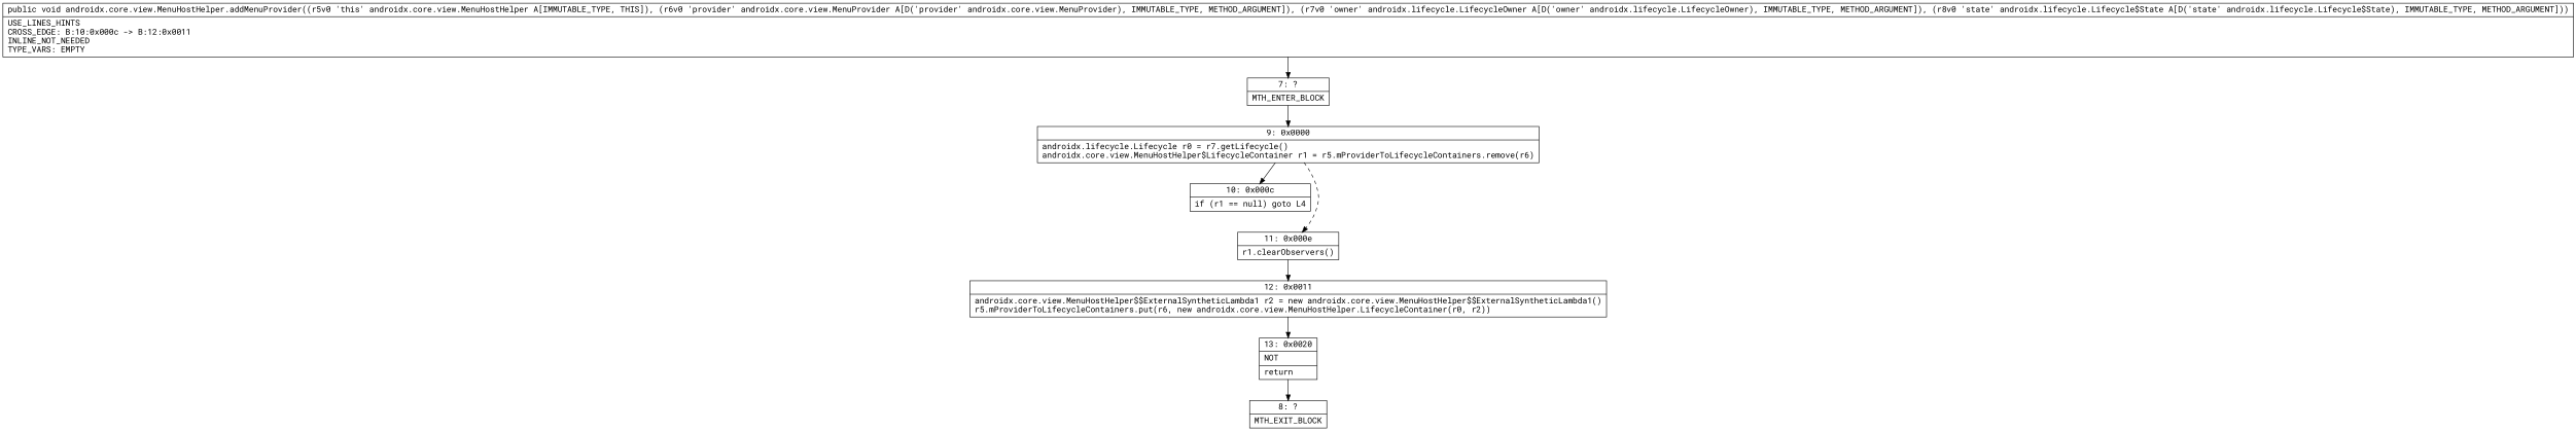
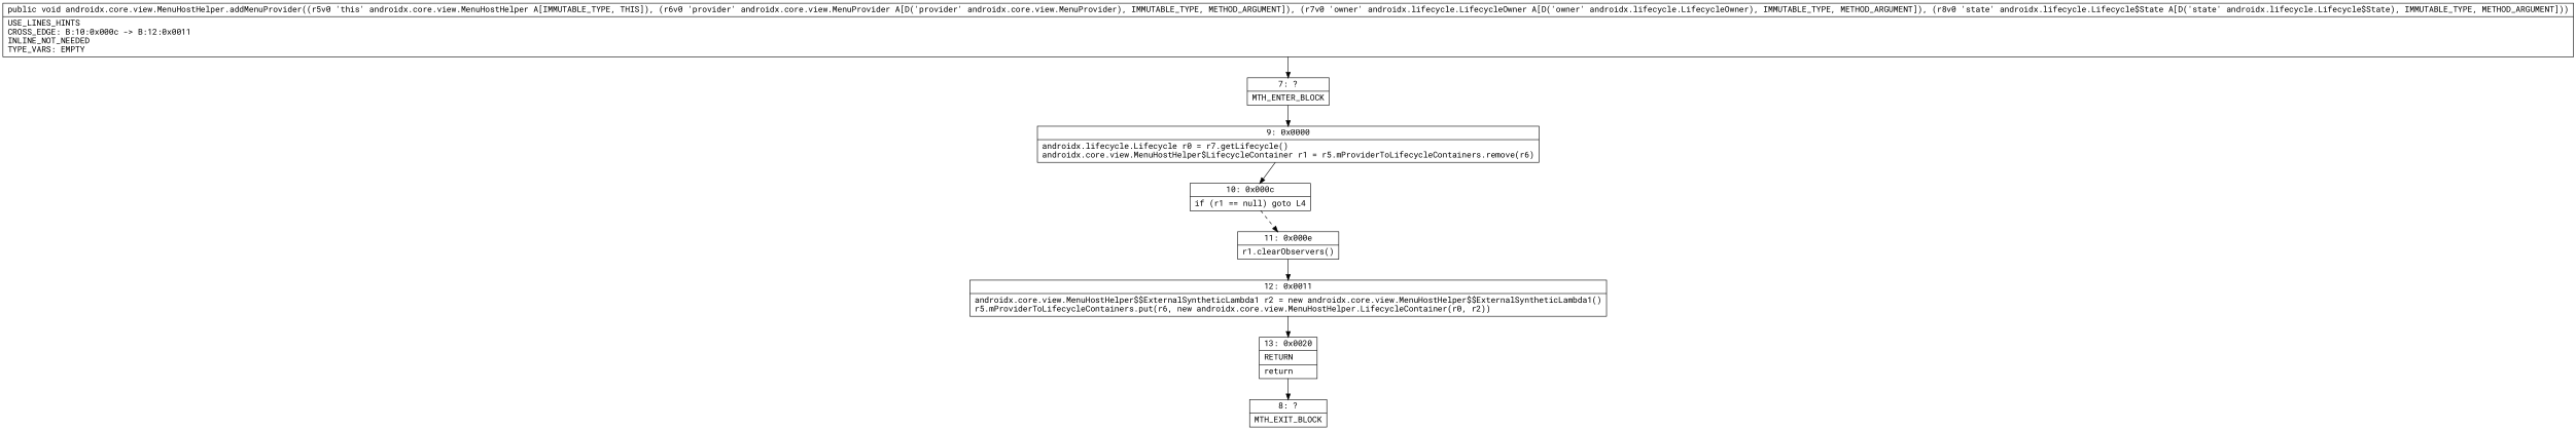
  digraph {
    fontname="Roboto Mono"
    node [fontname="Roboto Mono" shape=record]
    edge [fontname="Roboto Mono"]
    n1 [label="{7\:\ ?|MTH_ENTER_BLOCK\l}"]
    n2 [label="{9\:\ 0x0000|androidx.lifecycle.Lifecycle r0 = r7.getLifecycle()\landroidx.core.view.MenuHostHelper$LifecycleContainer r1 = r5.mProviderToLifecycleContainers.remove(r6)\l}"]
    n3 [label="{10\:\ 0x000c|if (r1 == null) goto L4\l}"]
    n4 [label="{11\:\ 0x000e|r1.clearObservers()\l}"]
    n5 [label="{12\:\ 0x0011|androidx.core.view.MenuHostHelper$$ExternalSyntheticLambda1 r2 = new androidx.core.view.MenuHostHelper$$ExternalSyntheticLambda1()\lr5.mProviderToLifecycleContainers.put(r6, new androidx.core.view.MenuHostHelper.LifecycleContainer(r0, r2))\l}"]
-   n6 [label="{13\:\ 0x0020|NOT\l|return\l}"]
+   n6 [label="{13\:\ 0x0020|RETURN\l|return\l}"]
    n7 [label="{8\:\ ?|MTH_EXIT_BLOCK\l}"]
    n8 [label="{public void androidx.core.view.MenuHostHelper.addMenuProvider((r5v0 'this' androidx.core.view.MenuHostHelper A[IMMUTABLE_TYPE, THIS]), (r6v0 'provider' androidx.core.view.MenuProvider A[D('provider' androidx.core.view.MenuProvider), IMMUTABLE_TYPE, METHOD_ARGUMENT]), (r7v0 'owner' androidx.lifecycle.LifecycleOwner A[D('owner' androidx.lifecycle.LifecycleOwner), IMMUTABLE_TYPE, METHOD_ARGUMENT]), (r8v0 'state' androidx.lifecycle.Lifecycle$State A[D('state' androidx.lifecycle.Lifecycle$State), IMMUTABLE_TYPE, METHOD_ARGUMENT]))  | USE_LINES_HINTS\lCROSS_EDGE: B:10:0x000c \-\> B:12:0x0011\lINLINE_NOT_NEEDED\lTYPE_VARS: EMPTY\l}"]
    n1 -> n2
    n2 -> n3
-   n2 -> n4 [style=dashed]
+   n3 -> n4 [style=dashed]
    n4 -> n5
    n5 -> n6
    n6 -> n7
    n8 -> n1
  }
